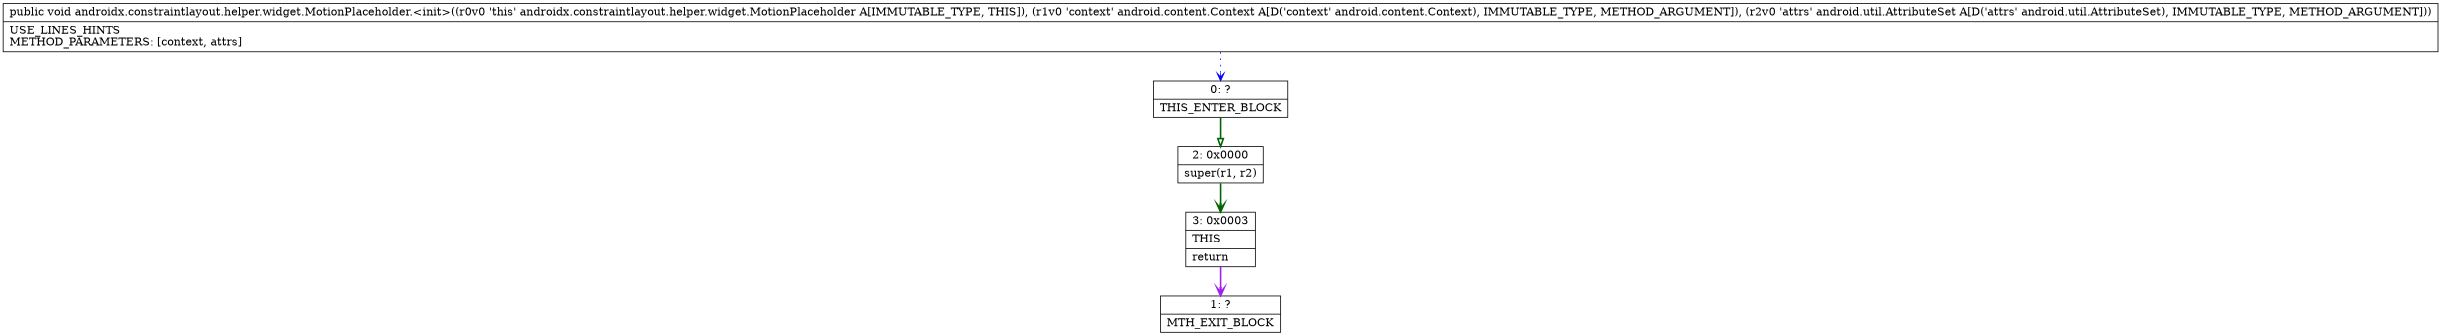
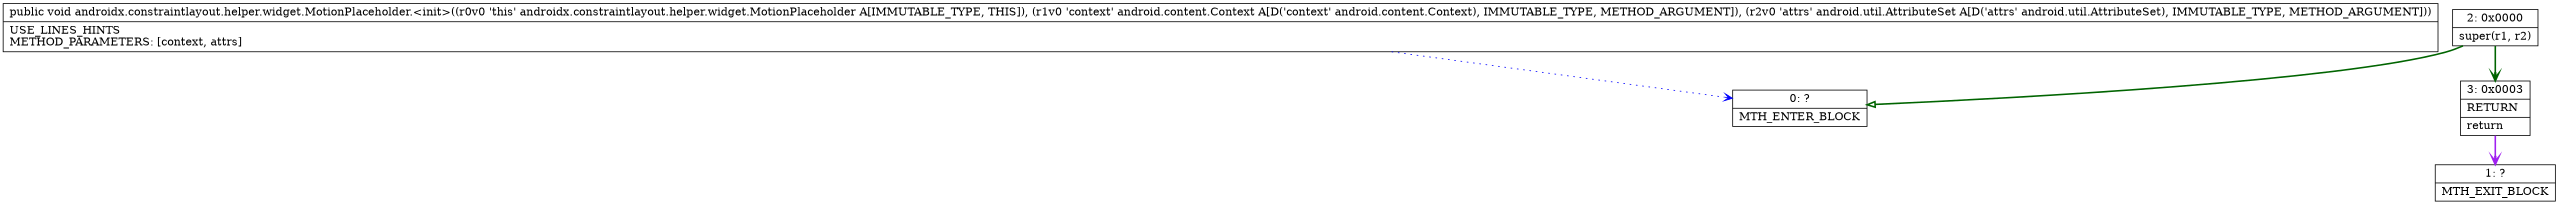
  digraph {
    node [shape=record]
    edge [arrowhead=vee color=darkgreen style=bold]
-   n1 [label="{0\:\ ?|THIS_ENTER_BLOCK\l}"]
+   n1 [label="{0\:\ ?|MTH_ENTER_BLOCK\l}"]
    n2 [label="{2\:\ 0x0000|super(r1, r2)\l}"]
-   n3 [label="{3\:\ 0x0003|THIS\l|return\l}"]
+   n3 [label="{3\:\ 0x0003|RETURN\l|return\l}"]
    n4 [label="{1\:\ ?|MTH_EXIT_BLOCK\l}"]
    n5 [label="{public void androidx.constraintlayout.helper.widget.MotionPlaceholder.\<init\>((r0v0 'this' androidx.constraintlayout.helper.widget.MotionPlaceholder A[IMMUTABLE_TYPE, THIS]), (r1v0 'context' android.content.Context A[D('context' android.content.Context), IMMUTABLE_TYPE, METHOD_ARGUMENT]), (r2v0 'attrs' android.util.AttributeSet A[D('attrs' android.util.AttributeSet), IMMUTABLE_TYPE, METHOD_ARGUMENT]))  | USE_LINES_HINTS\lMETHOD_PARAMETERS: [context, attrs]\l}"]
-   n1 -> n2 [arrowhead=onormal]
+   n2 -> n1 [arrowhead=onormal]
    n2 -> n3
    n3 -> n4 [color=purple]
    n5 -> n1 [color=blue style=dotted]
  }
